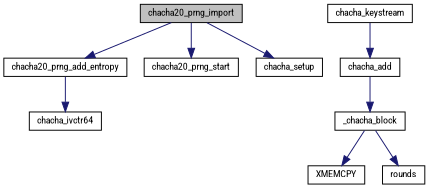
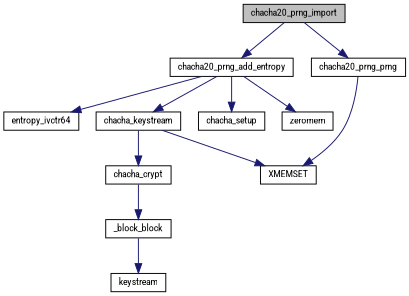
  digraph {
    fontname="Roboto Condensed"
    rankdir=TB
    node [color=black fillcolor=white fontname="Roboto Condensed" fontsize=10 shape=record style=filled]
    edge [color=midnightblue fontname="Roboto Condensed" fontsize=10 labelfontname=Helvetica labelfontsize=10 style=solid]
    n1 [fillcolor=grey75 fontcolor=black height=0.2 label=chacha20_prng_import width=0.4]
    n2 [height=0.2 label=chacha20_prng_add_entropy width=0.4]
-   n3 [height=0.2 label=chacha20_prng_start width=0.4]
-   n4 [height=0.2 label=chacha_ivctr64 width=0.4]
+   n3 [height=0.2 label=chacha20_prng_prng width=0.4]
+   n4 [height=0.2 label=entropy_ivctr64 width=0.4]
    n5 [height=0.2 label=chacha_keystream width=0.4]
    n6 [height=0.2 label=chacha_setup width=0.4]
-   n9 [height=0.2 label=chacha_add width=0.4]
-   n10 [height=0.2 label=_chacha_block width=0.4]
-   n11 [height=0.2 label=XMEMCPY width=0.4]
-   n12 [height=0.2 label=rounds width=0.4]
+   n7 [height=0.2 label=zeromem width=0.4]
+   n8 [height=0.2 label=XMEMSET width=0.4]
+   n9 [height=0.2 label=chacha_crypt width=0.4]
+   n10 [height=0.2 label=_block_block width=0.4]
+   n12 [height=0.2 label=keystream width=0.4]
    n1 -> n2
    n1 -> n3
    n2 -> n4
-   n1 -> n6
+   n2 -> n5
+   n2 -> n6
+   n2 -> n7
+   n3 -> n8
+   n5 -> n8
    n5 -> n9
    n9 -> n10
-   n10 -> n11
    n10 -> n12
  }
